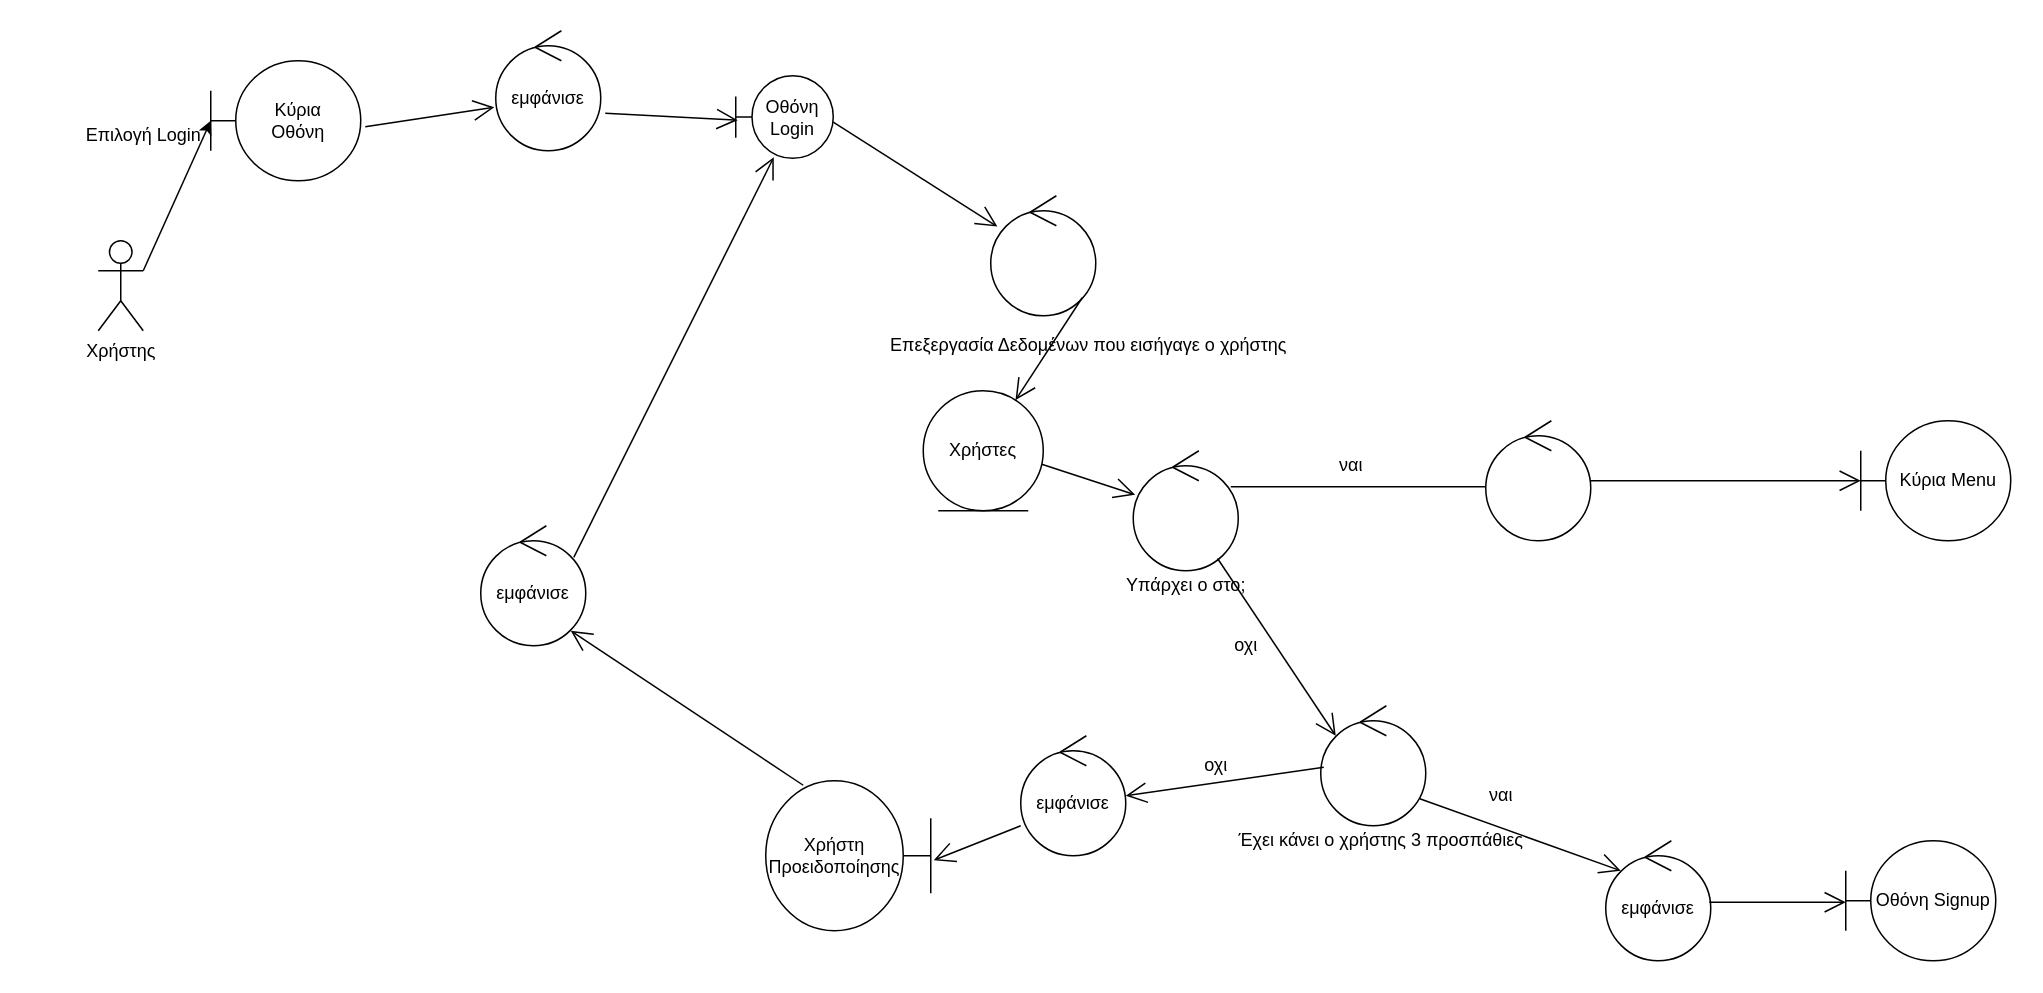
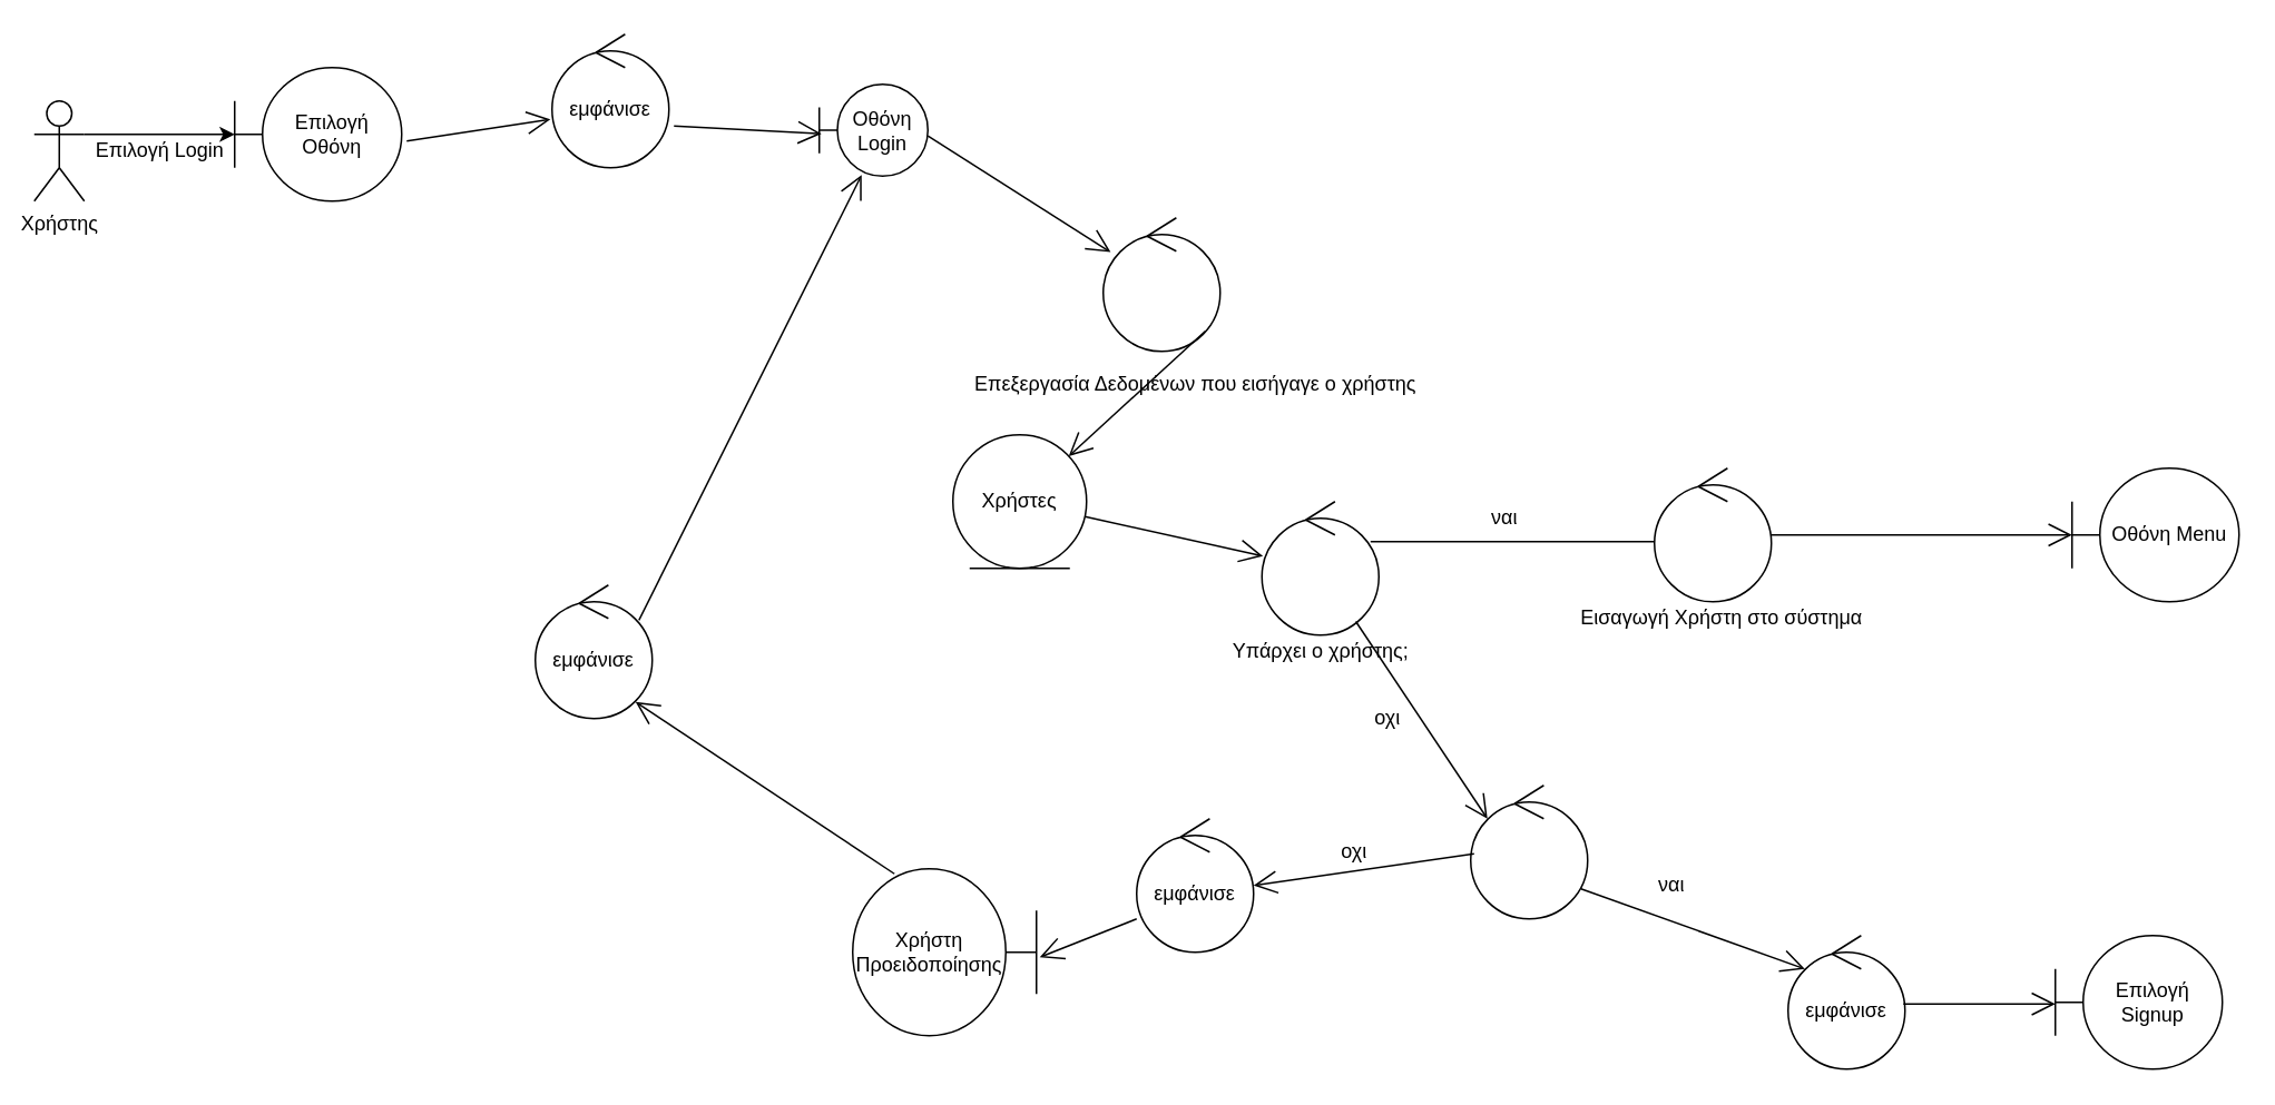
  <mxCell id="0" />
  <mxCell id="1" parent="0" />
- <mxCell id="2" value="Χρήστης" style="shape=umlActor;verticalLabelPosition=bottom;verticalAlign=top;html=1;outlineConnect=0;" vertex="1" parent="1"><mxGeometry x="65" y="160" width="30" height="60" as="geometry" /></mxCell>
+ <mxCell id="2" value="Χρήστης" style="shape=umlActor;verticalLabelPosition=bottom;verticalAlign=top;html=1;outlineConnect=0;" vertex="1" parent="1"><mxGeometry x="20" y="60" width="30" height="60" as="geometry" /></mxCell>
  <mxCell id="3" value="" style="endArrow=classic;html=1;exitX=1;exitY=0.333;exitDx=0;exitDy=0;exitPerimeter=0;" edge="1" parent="1" source="2"><mxGeometry width="50" height="50" relative="1" as="geometry"><mxPoint x="340" y="130" as="sourcePoint" /><mxPoint x="140" y="80" as="targetPoint" /></mxGeometry></mxCell>
- <mxCell id="4" value="&lt;div&gt;Κύρια&lt;/div&gt;&lt;div&gt;Οθόνη&lt;br&gt;&lt;/div&gt;" style="shape=umlBoundary;whiteSpace=wrap;html=1;" vertex="1" parent="1"><mxGeometry x="140" y="40" width="100" height="80" as="geometry" /></mxCell>
+ <mxCell id="4" value="&lt;div&gt;Επιλογή&lt;/div&gt;&lt;div&gt;Οθόνη&lt;br&gt;&lt;/div&gt;" style="shape=umlBoundary;whiteSpace=wrap;html=1;" vertex="1" parent="1"><mxGeometry x="140" y="40" width="100" height="80" as="geometry" /></mxCell>
  <mxCell id="5" value="Επιλογή Login" style="text;html=1;align=center;verticalAlign=middle;resizable=0;points=[];autosize=1;strokeColor=none;" vertex="1" parent="1"><mxGeometry x="50" y="80" width="90" height="20" as="geometry" /></mxCell>
  <mxCell id="6" value="εμφάνισε" style="ellipse;shape=umlControl;whiteSpace=wrap;html=1;" vertex="1" parent="1"><mxGeometry x="330" y="20" width="70" height="80" as="geometry" /></mxCell>
  <mxCell id="7" value="Οθόνη Login" style="shape=umlBoundary;whiteSpace=wrap;html=1;" vertex="1" parent="1"><mxGeometry x="490" y="50" width="65" height="55" as="geometry" /></mxCell>
  <mxCell id="8" value="" style="endArrow=open;endFill=1;endSize=12;html=1;exitX=1.03;exitY=0.55;exitDx=0;exitDy=0;exitPerimeter=0;entryX=-0.014;entryY=0.638;entryDx=0;entryDy=0;entryPerimeter=0;" edge="1" parent="1" source="4" target="6"><mxGeometry width="160" relative="1" as="geometry"><mxPoint x="440" y="110" as="sourcePoint" /><mxPoint x="600" y="110" as="targetPoint" /></mxGeometry></mxCell>
  <mxCell id="9" value="" style="endArrow=open;endFill=1;endSize=12;html=1;exitX=1.043;exitY=0.688;exitDx=0;exitDy=0;exitPerimeter=0;entryX=0.02;entryY=0.538;entryDx=0;entryDy=0;entryPerimeter=0;" edge="1" parent="1" source="6" target="7"><mxGeometry width="160" relative="1" as="geometry"><mxPoint x="440" y="110" as="sourcePoint" /><mxPoint x="600" y="110" as="targetPoint" /></mxGeometry></mxCell>
  <mxCell id="10" value="" style="ellipse;shape=umlControl;whiteSpace=wrap;html=1;" vertex="1" parent="1"><mxGeometry x="660" y="130" width="70" height="80" as="geometry" /></mxCell>
- <mxCell id="11" value="Επεξεργασία Δεδομένων που εισήγαγε ο χρήστης" style="text;html=1;align=center;verticalAlign=middle;resizable=0;points=[];autosize=1;strokeColor=none;" vertex="1" parent="1"><mxGeometry x="590" y="220" width="270" height="20" as="geometry" /></mxCell>
+ <mxCell id="11" value="Επεξεργασία Δεδομένων που εισήγαγε ο χρήστης" style="text;html=1;align=center;verticalAlign=middle;resizable=0;points=[];autosize=1;strokeColor=none;" vertex="1" parent="1"><mxGeometry x="580" y="220" width="270" height="20" as="geometry" /></mxCell>
  <mxCell id="12" value="" style="endArrow=open;endFill=1;endSize=12;html=1;exitX=1;exitY=0.563;exitDx=0;exitDy=0;exitPerimeter=0;" edge="1" parent="1" source="7" target="10"><mxGeometry width="160" relative="1" as="geometry"><mxPoint x="440" y="110" as="sourcePoint" /><mxPoint x="600" y="110" as="targetPoint" /></mxGeometry></mxCell>
  <mxCell id="13" value="" style="endArrow=open;endFill=1;endSize=12;html=1;exitX=0.871;exitY=0.85;exitDx=0;exitDy=0;exitPerimeter=0;" edge="1" parent="1" source="10" target="14"><mxGeometry width="160" relative="1" as="geometry"><mxPoint x="730" y="110" as="sourcePoint" /><mxPoint x="640" y="290" as="targetPoint" /></mxGeometry></mxCell>
- <mxCell id="14" value="Χρήστες" style="ellipse;shape=umlEntity;whiteSpace=wrap;html=1;" vertex="1" parent="1"><mxGeometry x="615" y="260" width="80" height="80" as="geometry" /></mxCell>
+ <mxCell id="14" value="Χρήστες" style="ellipse;shape=umlEntity;whiteSpace=wrap;html=1;" vertex="1" parent="1"><mxGeometry x="570" y="260" width="80" height="80" as="geometry" /></mxCell>
  <mxCell id="15" value="" style="endArrow=open;endFill=1;endSize=12;html=1;exitX=0.988;exitY=0.613;exitDx=0;exitDy=0;exitPerimeter=0;" edge="1" parent="1" source="14" target="16"><mxGeometry width="160" relative="1" as="geometry"><mxPoint x="730" y="250" as="sourcePoint" /><mxPoint x="790" y="340" as="targetPoint" /></mxGeometry></mxCell>
  <mxCell id="16" value="" style="ellipse;shape=umlControl;whiteSpace=wrap;html=1;" vertex="1" parent="1"><mxGeometry x="755" y="300" width="70" height="80" as="geometry" /></mxCell>
- <mxCell id="17" value="Υπάρχει ο στο;" style="text;html=1;align=center;verticalAlign=middle;resizable=0;points=[];autosize=1;strokeColor=none;" vertex="1" parent="1"><mxGeometry x="730" y="380" width="120" height="20" as="geometry" /></mxCell>
+ <mxCell id="17" value="Υπάρχει ο χρήστης;" style="text;html=1;align=center;verticalAlign=middle;resizable=0;points=[];autosize=1;strokeColor=none;" vertex="1" parent="1"><mxGeometry x="730" y="380" width="120" height="20" as="geometry" /></mxCell>
  <mxCell id="18" value="" style="endArrow=open;endFill=1;endSize=12;html=1;exitX=0.929;exitY=0.3;exitDx=0;exitDy=0;exitPerimeter=0;" edge="1" parent="1" source="16"><mxGeometry width="160" relative="1" as="geometry"><mxPoint x="730" y="250" as="sourcePoint" /><mxPoint x="1020" y="324" as="targetPoint" /></mxGeometry></mxCell>
  <mxCell id="19" value="ναι" style="text;html=1;align=center;verticalAlign=middle;resizable=0;points=[];autosize=1;strokeColor=none;" vertex="1" parent="1"><mxGeometry x="885" y="300" width="30" height="20" as="geometry" /></mxCell>
  <mxCell id="20" value="" style="ellipse;shape=umlControl;whiteSpace=wrap;html=1;" vertex="1" parent="1"><mxGeometry x="990" y="280" width="70" height="80" as="geometry" /></mxCell>
+ <mxCell id="21" value="Εισαγωγή Χρήστη στο σύστημα" style="text;html=1;align=center;verticalAlign=middle;resizable=0;points=[];autosize=1;strokeColor=none;" vertex="1" parent="1"><mxGeometry x="940" y="360" width="180" height="20" as="geometry" /></mxCell>
  <mxCell id="22" value="" style="endArrow=open;endFill=1;endSize=12;html=1;" edge="1" parent="1" source="16"><mxGeometry width="160" relative="1" as="geometry"><mxPoint x="730" y="490" as="sourcePoint" /><mxPoint x="890" y="490" as="targetPoint" /></mxGeometry></mxCell>
  <mxCell id="23" value="οχι" style="text;html=1;align=center;verticalAlign=middle;resizable=0;points=[];autosize=1;strokeColor=none;rotation=0;" vertex="1" parent="1"><mxGeometry x="815" y="420" width="30" height="20" as="geometry" /></mxCell>
  <mxCell id="24" value="" style="ellipse;shape=umlControl;whiteSpace=wrap;html=1;" vertex="1" parent="1"><mxGeometry x="880" y="470" width="70" height="80" as="geometry" /></mxCell>
- <mxCell id="25" value="Έχει κάνει ο χρήστης 3 προσπάθιες" style="text;html=1;align=center;verticalAlign=middle;resizable=0;points=[];autosize=1;strokeColor=none;" vertex="1" parent="1"><mxGeometry x="820" y="550" width="200" height="20" as="geometry" /></mxCell>
  <mxCell id="26" value="" style="endArrow=open;endFill=1;endSize=12;html=1;" edge="1" parent="1" source="20"><mxGeometry width="160" relative="1" as="geometry"><mxPoint x="1050" y="390" as="sourcePoint" /><mxPoint x="1240" y="320" as="targetPoint" /></mxGeometry></mxCell>
- <mxCell id="27" value="Κύρια Menu" style="shape=umlBoundary;whiteSpace=wrap;html=1;" vertex="1" parent="1"><mxGeometry x="1240" y="280" width="100" height="80" as="geometry" /></mxCell>
+ <mxCell id="27" value="Οθόνη Menu" style="shape=umlBoundary;whiteSpace=wrap;html=1;" vertex="1" parent="1"><mxGeometry x="1240" y="280" width="100" height="80" as="geometry" /></mxCell>
  <mxCell id="28" value="" style="endArrow=open;endFill=1;endSize=12;html=1;exitX=0.943;exitY=0.775;exitDx=0;exitDy=0;exitPerimeter=0;" edge="1" parent="1" source="24"><mxGeometry width="160" relative="1" as="geometry"><mxPoint x="730" y="420" as="sourcePoint" /><mxPoint x="1080" y="580" as="targetPoint" /></mxGeometry></mxCell>
  <mxCell id="29" value="ναι" style="text;html=1;align=center;verticalAlign=middle;resizable=0;points=[];autosize=1;strokeColor=none;" vertex="1" parent="1"><mxGeometry x="985" y="520" width="30" height="20" as="geometry" /></mxCell>
  <mxCell id="30" value="εμφάνισε" style="ellipse;shape=umlControl;whiteSpace=wrap;html=1;" vertex="1" parent="1"><mxGeometry x="1070" y="560" width="70" height="80" as="geometry" /></mxCell>
  <mxCell id="31" value="" style="endArrow=open;endFill=1;endSize=12;html=1;exitX=0.986;exitY=0.513;exitDx=0;exitDy=0;exitPerimeter=0;" edge="1" parent="1" source="30"><mxGeometry width="160" relative="1" as="geometry"><mxPoint x="730" y="530" as="sourcePoint" /><mxPoint x="1230" y="601" as="targetPoint" /></mxGeometry></mxCell>
- <mxCell id="32" value="Οθόνη Signup" style="shape=umlBoundary;whiteSpace=wrap;html=1;" vertex="1" parent="1"><mxGeometry x="1230" y="560" width="100" height="80" as="geometry" /></mxCell>
+ <mxCell id="32" value="Επιλογή Signup" style="shape=umlBoundary;whiteSpace=wrap;html=1;" vertex="1" parent="1"><mxGeometry x="1230" y="560" width="100" height="80" as="geometry" /></mxCell>
  <mxCell id="33" value="" style="endArrow=open;endFill=1;endSize=12;html=1;exitX=0.029;exitY=0.513;exitDx=0;exitDy=0;exitPerimeter=0;" edge="1" parent="1" source="24"><mxGeometry width="160" relative="1" as="geometry"><mxPoint x="730" y="530" as="sourcePoint" /><mxPoint x="750" y="530" as="targetPoint" /></mxGeometry></mxCell>
  <mxCell id="34" value="οχι" style="text;html=1;align=center;verticalAlign=middle;resizable=0;points=[];autosize=1;strokeColor=none;" vertex="1" parent="1"><mxGeometry x="795" y="500" width="30" height="20" as="geometry" /></mxCell>
  <mxCell id="35" value="εμφάνισε" style="ellipse;shape=umlControl;whiteSpace=wrap;html=1;" vertex="1" parent="1"><mxGeometry x="680" y="490" width="70" height="80" as="geometry" /></mxCell>
  <mxCell id="36" value="&lt;div&gt;Χρήστη&lt;/div&gt;&lt;div&gt;Προειδοποίησης&lt;br&gt; &lt;/div&gt;" style="shape=umlBoundary;whiteSpace=wrap;html=1;direction=west;" vertex="1" parent="1"><mxGeometry x="510" y="520" width="110" height="100" as="geometry" /></mxCell>
  <mxCell id="37" value="" style="endArrow=open;endFill=1;endSize=12;html=1;entryX=-0.018;entryY=0.47;entryDx=0;entryDy=0;entryPerimeter=0;" edge="1" parent="1" target="36"><mxGeometry width="160" relative="1" as="geometry"><mxPoint x="680" y="550" as="sourcePoint" /><mxPoint x="890" y="530" as="targetPoint" /></mxGeometry></mxCell>
  <mxCell id="38" value="" style="endArrow=open;endFill=1;endSize=12;html=1;exitX=0.773;exitY=0.97;exitDx=0;exitDy=0;exitPerimeter=0;" edge="1" parent="1" source="36"><mxGeometry width="160" relative="1" as="geometry"><mxPoint x="730" y="340" as="sourcePoint" /><mxPoint x="380" y="420" as="targetPoint" /></mxGeometry></mxCell>
  <mxCell id="39" value="εμφάνισε" style="ellipse;shape=umlControl;whiteSpace=wrap;html=1;" vertex="1" parent="1"><mxGeometry x="320" y="350" width="70" height="80" as="geometry" /></mxCell>
  <mxCell id="40" value="" style="endArrow=open;endFill=1;endSize=12;html=1;exitX=0.886;exitY=0.263;exitDx=0;exitDy=0;exitPerimeter=0;entryX=0.39;entryY=0.988;entryDx=0;entryDy=0;entryPerimeter=0;" edge="1" parent="1" source="39" target="7"><mxGeometry width="160" relative="1" as="geometry"><mxPoint x="730" y="340" as="sourcePoint" /><mxPoint x="890" y="340" as="targetPoint" /></mxGeometry></mxCell>
